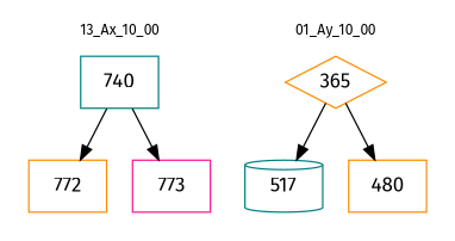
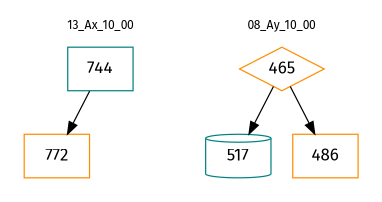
  digraph {
    fontname="Fira Sans"
    node [color=darkorange fontname="Fira Sans" shape=box]
    edge [color=black fontname="Fira Sans"]
-   n1 [color=teal label=740]
+   n1 [color=teal label=744]
    n2 [label=772]
-   n3 [color=deeppink label=773]
-   n4 [label=365 shape=diamond]
+   n4 [label=465 shape=diamond]
    n5 [color=teal label=517 shape=cylinder]
-   n6 [label=480]
+   n6 [label=486]
    subgraph cluster_1 {
      color=white
      fontsize=10
      label="13_Ax_10_00"
      n1
      n2
-     n3
    }
    subgraph cluster_2 {
      color=white
      fontsize=10
-     label="01_Ay_10_00"
+     label="08_Ay_10_00"
      n4
      n5
      n6
    }
    n1 -> n2
-   n1 -> n3
    n4 -> n5
    n4 -> n6
  }
